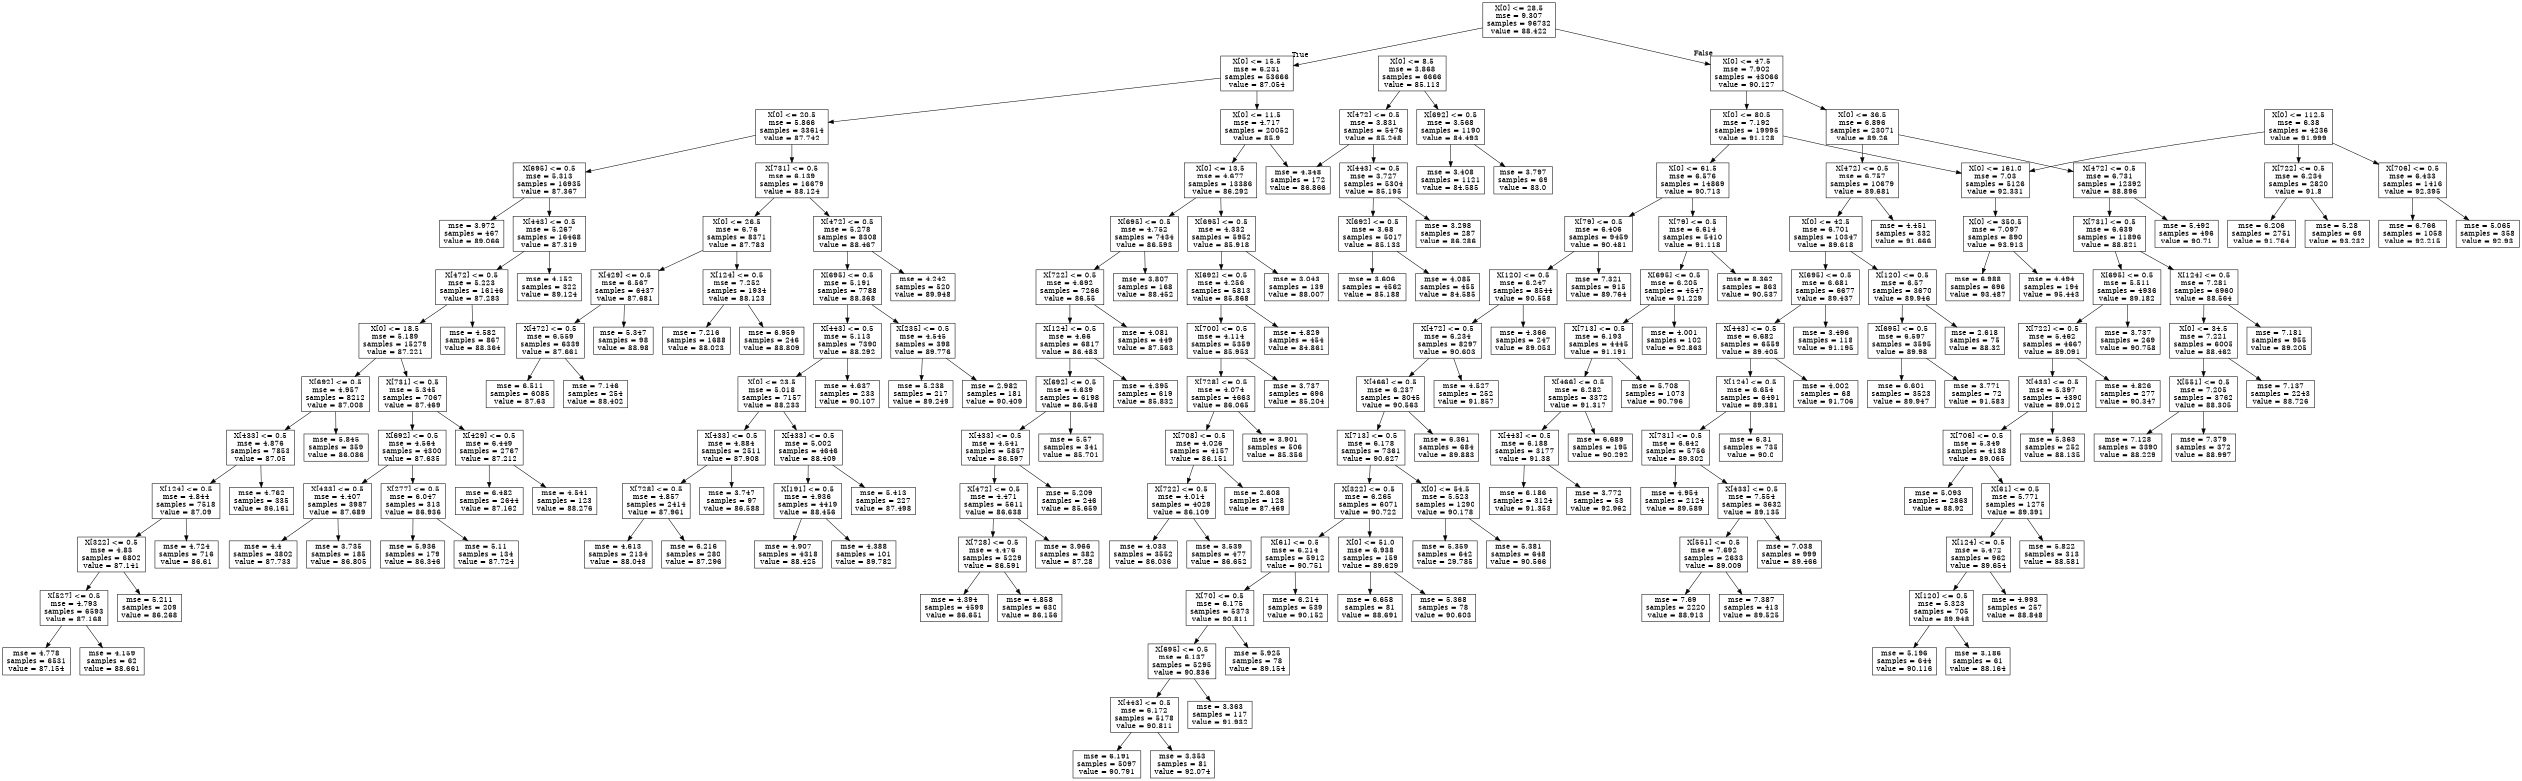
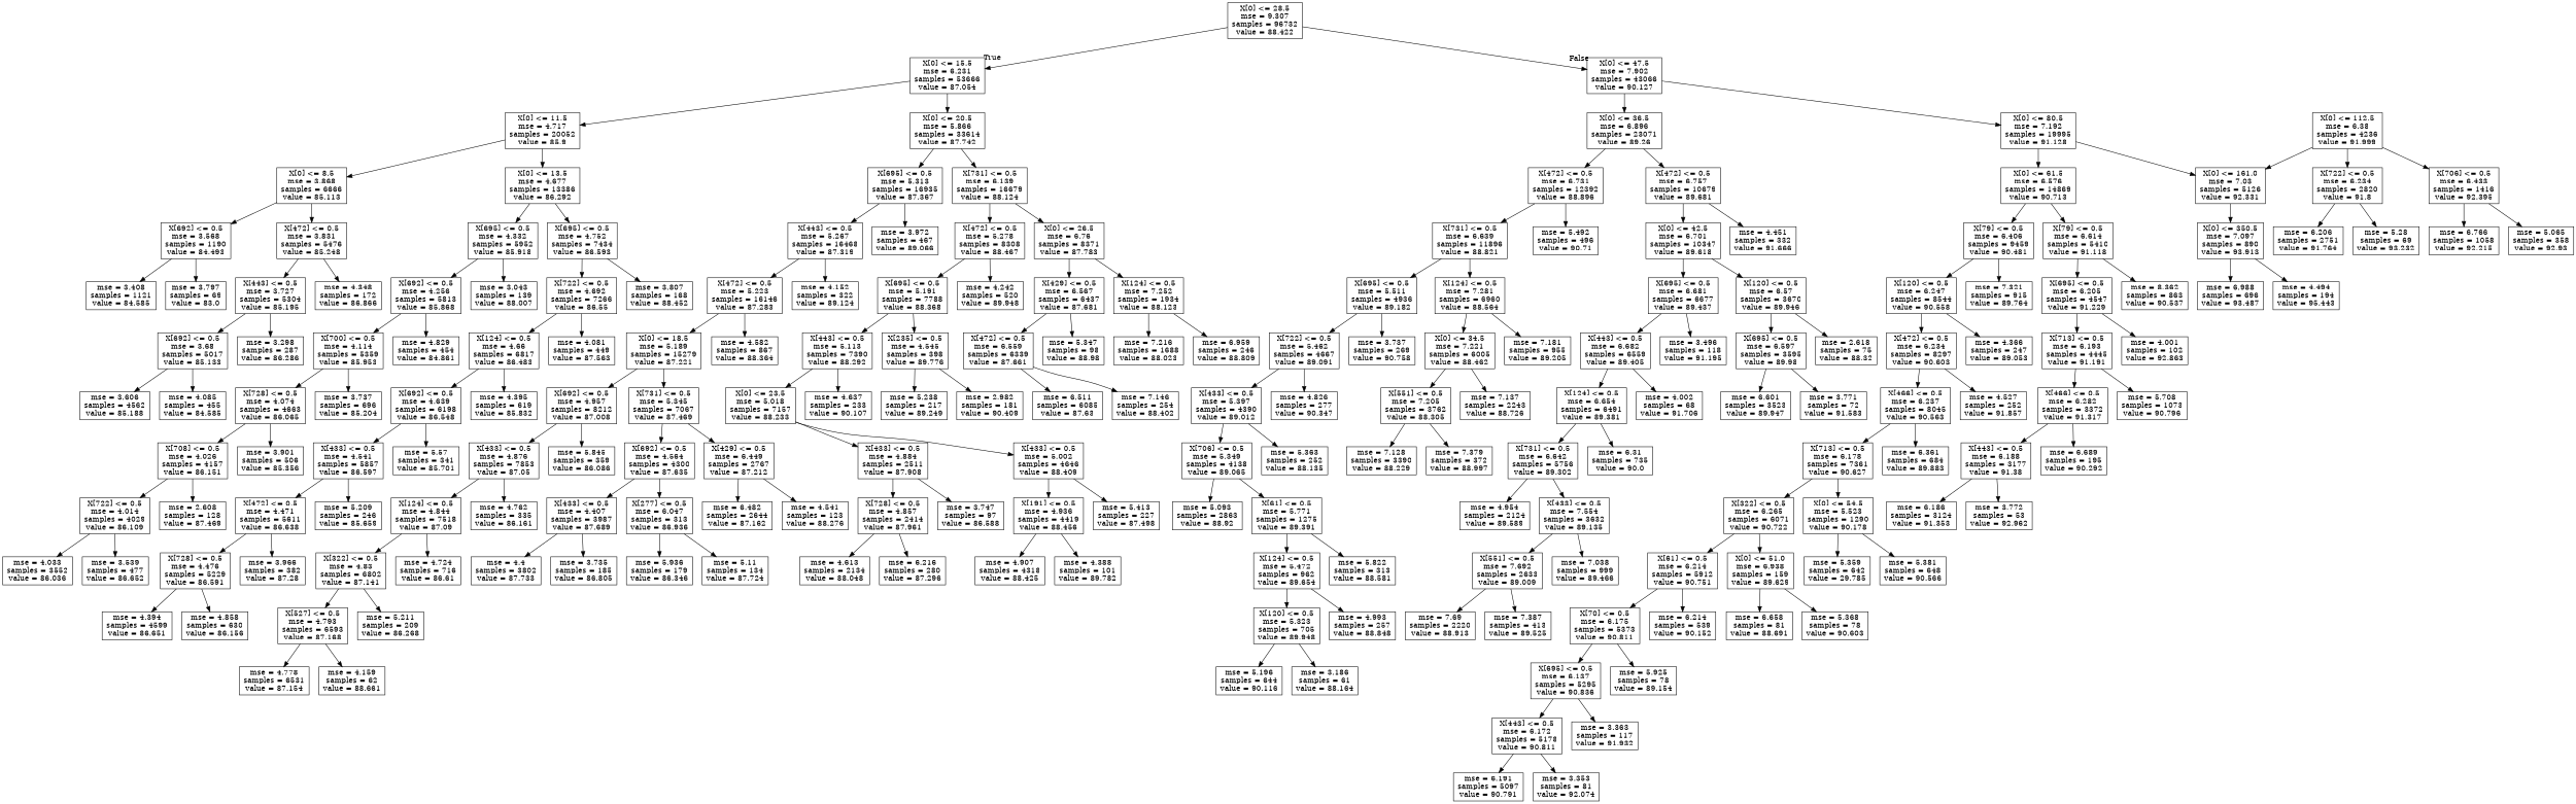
  digraph {
    node [shape=box]
    n1 [label="X[0] <= 28.5\nmse = 9.307\nsamples = 96732\nvalue = 88.422"]
    n2 [label="X[0] <= 15.5\nmse = 6.231\nsamples = 53666\nvalue = 87.054"]
    n3 [label="X[0] <= 47.5\nmse = 7.902\nsamples = 43066\nvalue = 90.127"]
    n4 [label="X[0] <= 11.5\nmse = 4.717\nsamples = 20052\nvalue = 85.9"]
    n5 [label="X[0] <= 20.5\nmse = 5.866\nsamples = 33614\nvalue = 87.742"]
    n6 [label="X[0] <= 36.5\nmse = 6.896\nsamples = 23071\nvalue = 89.26"]
    n7 [label="X[0] <= 80.5\nmse = 7.192\nsamples = 19995\nvalue = 91.128"]
    n8 [label="X[0] <= 8.5\nmse = 3.868\nsamples = 6666\nvalue = 85.113"]
    n9 [label="X[0] <= 13.5\nmse = 4.677\nsamples = 13386\nvalue = 86.292"]
    n10 [label="X[695] <= 0.5\nmse = 5.313\nsamples = 16935\nvalue = 87.367"]
    n11 [label="X[731] <= 0.5\nmse = 6.139\nsamples = 16679\nvalue = 88.124"]
    n12 [label="X[692] <= 0.5\nmse = 3.568\nsamples = 1190\nvalue = 84.493"]
    n13 [label="X[472] <= 0.5\nmse = 3.831\nsamples = 5476\nvalue = 85.248"]
    n14 [label="X[695] <= 0.5\nmse = 4.332\nsamples = 5952\nvalue = 85.918"]
    n15 [label="X[695] <= 0.5\nmse = 4.752\nsamples = 7434\nvalue = 86.593"]
    n16 [label="mse = 3.408\nsamples = 1121\nvalue = 84.585"]
    n17 [label="mse = 3.797\nsamples = 69\nvalue = 83.0"]
    n18 [label="X[443] <= 0.5\nmse = 3.727\nsamples = 5304\nvalue = 85.195"]
    n19 [label="mse = 4.348\nsamples = 172\nvalue = 86.866"]
    n20 [label="X[692] <= 0.5\nmse = 3.68\nsamples = 5017\nvalue = 85.133"]
    n21 [label="mse = 3.298\nsamples = 287\nvalue = 86.286"]
    n22 [label="mse = 3.606\nsamples = 4562\nvalue = 85.188"]
    n23 [label="mse = 4.085\nsamples = 455\nvalue = 84.585"]
    n24 [label="X[692] <= 0.5\nmse = 4.256\nsamples = 5813\nvalue = 85.868"]
    n25 [label="mse = 3.043\nsamples = 139\nvalue = 88.007"]
    n26 [label="X[722] <= 0.5\nmse = 4.692\nsamples = 7266\nvalue = 86.55"]
    n27 [label="mse = 3.807\nsamples = 168\nvalue = 88.452"]
    n28 [label="X[700] <= 0.5\nmse = 4.114\nsamples = 5359\nvalue = 85.953"]
    n29 [label="mse = 4.829\nsamples = 454\nvalue = 84.861"]
    n30 [label="X[728] <= 0.5\nmse = 4.074\nsamples = 4663\nvalue = 86.065"]
    n31 [label="mse = 3.737\nsamples = 696\nvalue = 85.204"]
    n32 [label="X[708] <= 0.5\nmse = 4.026\nsamples = 4157\nvalue = 86.151"]
    n33 [label="mse = 3.901\nsamples = 506\nvalue = 85.356"]
    n34 [label="X[722] <= 0.5\nmse = 4.014\nsamples = 4029\nvalue = 86.109"]
    n35 [label="mse = 2.608\nsamples = 128\nvalue = 87.469"]
    n36 [label="mse = 4.033\nsamples = 3552\nvalue = 86.036"]
    n37 [label="mse = 3.539\nsamples = 477\nvalue = 86.652"]
    n38 [label="X[124] <= 0.5\nmse = 4.66\nsamples = 6817\nvalue = 86.483"]
    n39 [label="mse = 4.081\nsamples = 449\nvalue = 87.563"]
    n40 [label="X[692] <= 0.5\nmse = 4.639\nsamples = 6198\nvalue = 86.548"]
    n41 [label="mse = 4.395\nsamples = 619\nvalue = 85.832"]
    n42 [label="X[433] <= 0.5\nmse = 4.541\nsamples = 5857\nvalue = 86.597"]
    n43 [label="mse = 5.57\nsamples = 341\nvalue = 85.701"]
    n44 [label="X[472] <= 0.5\nmse = 4.471\nsamples = 5611\nvalue = 86.638"]
    n45 [label="mse = 5.209\nsamples = 246\nvalue = 85.659"]
    n46 [label="X[728] <= 0.5\nmse = 4.476\nsamples = 5229\nvalue = 86.591"]
    n47 [label="mse = 3.966\nsamples = 382\nvalue = 87.28"]
    n48 [label="mse = 4.394\nsamples = 4599\nvalue = 86.651"]
    n49 [label="mse = 4.858\nsamples = 630\nvalue = 86.156"]
    n50 [label="X[443] <= 0.5\nmse = 5.267\nsamples = 16468\nvalue = 87.319"]
    n51 [label="mse = 3.972\nsamples = 467\nvalue = 89.066"]
    n52 [label="X[472] <= 0.5\nmse = 5.278\nsamples = 8308\nvalue = 88.467"]
    n53 [label="X[0] <= 26.5\nmse = 6.76\nsamples = 8371\nvalue = 87.783"]
    n54 [label="X[472] <= 0.5\nmse = 5.223\nsamples = 16146\nvalue = 87.283"]
    n55 [label="mse = 4.152\nsamples = 322\nvalue = 89.124"]
    n56 [label="X[0] <= 18.5\nmse = 5.189\nsamples = 15279\nvalue = 87.221"]
    n57 [label="mse = 4.582\nsamples = 867\nvalue = 88.364"]
    n58 [label="X[692] <= 0.5\nmse = 4.957\nsamples = 8212\nvalue = 87.008"]
    n59 [label="X[731] <= 0.5\nmse = 5.345\nsamples = 7067\nvalue = 87.469"]
    n60 [label="X[433] <= 0.5\nmse = 4.876\nsamples = 7853\nvalue = 87.05"]
    n61 [label="mse = 5.845\nsamples = 359\nvalue = 86.086"]
    n62 [label="X[692] <= 0.5\nmse = 4.564\nsamples = 4300\nvalue = 87.635"]
    n63 [label="X[429] <= 0.5\nmse = 6.449\nsamples = 2767\nvalue = 87.212"]
    n64 [label="X[124] <= 0.5\nmse = 4.844\nsamples = 7518\nvalue = 87.09"]
    n65 [label="mse = 4.762\nsamples = 335\nvalue = 86.161"]
    n66 [label="X[322] <= 0.5\nmse = 4.83\nsamples = 6802\nvalue = 87.141"]
    n67 [label="mse = 4.724\nsamples = 716\nvalue = 86.61"]
    n68 [label="X[527] <= 0.5\nmse = 4.793\nsamples = 6593\nvalue = 87.168"]
    n69 [label="mse = 5.211\nsamples = 209\nvalue = 86.268"]
    n70 [label="mse = 4.778\nsamples = 6531\nvalue = 87.154"]
    n71 [label="mse = 4.159\nsamples = 62\nvalue = 88.661"]
    n72 [label="X[433] <= 0.5\nmse = 4.407\nsamples = 3987\nvalue = 87.689"]
    n73 [label="X[277] <= 0.5\nmse = 6.047\nsamples = 313\nvalue = 86.936"]
    n74 [label="mse = 6.482\nsamples = 2644\nvalue = 87.162"]
    n75 [label="mse = 4.541\nsamples = 123\nvalue = 88.276"]
    n76 [label="mse = 4.4\nsamples = 3802\nvalue = 87.733"]
    n77 [label="mse = 3.735\nsamples = 185\nvalue = 86.805"]
    n78 [label="mse = 5.936\nsamples = 179\nvalue = 86.346"]
    n79 [label="mse = 5.11\nsamples = 134\nvalue = 87.724"]
    n80 [label="X[695] <= 0.5\nmse = 5.191\nsamples = 7788\nvalue = 88.368"]
    n81 [label="mse = 4.242\nsamples = 520\nvalue = 89.948"]
    n82 [label="X[429] <= 0.5\nmse = 6.567\nsamples = 6437\nvalue = 87.681"]
    n83 [label="X[124] <= 0.5\nmse = 7.252\nsamples = 1934\nvalue = 88.123"]
    n84 [label="X[443] <= 0.5\nmse = 5.113\nsamples = 7390\nvalue = 88.292"]
    n85 [label="X[235] <= 0.5\nmse = 4.545\nsamples = 398\nvalue = 89.776"]
    n86 [label="X[0] <= 23.5\nmse = 5.018\nsamples = 7157\nvalue = 88.233"]
    n87 [label="mse = 4.637\nsamples = 233\nvalue = 90.107"]
    n88 [label="mse = 5.238\nsamples = 217\nvalue = 89.249"]
    n89 [label="mse = 2.982\nsamples = 181\nvalue = 90.409"]
    n90 [label="X[433] <= 0.5\nmse = 4.884\nsamples = 2511\nvalue = 87.908"]
    n91 [label="X[433] <= 0.5\nmse = 5.002\nsamples = 4646\nvalue = 88.409"]
    n92 [label="X[728] <= 0.5\nmse = 4.857\nsamples = 2414\nvalue = 87.961"]
    n93 [label="mse = 3.747\nsamples = 97\nvalue = 86.588"]
    n94 [label="X[191] <= 0.5\nmse = 4.936\nsamples = 4419\nvalue = 88.456"]
    n95 [label="mse = 5.413\nsamples = 227\nvalue = 87.498"]
    n96 [label="mse = 4.613\nsamples = 2134\nvalue = 88.048"]
    n97 [label="mse = 6.216\nsamples = 280\nvalue = 87.296"]
    n98 [label="mse = 4.907\nsamples = 4318\nvalue = 88.425"]
    n99 [label="mse = 4.388\nsamples = 101\nvalue = 89.782"]
    n100 [label="X[472] <= 0.5\nmse = 6.559\nsamples = 6339\nvalue = 87.661"]
    n101 [label="mse = 5.347\nsamples = 98\nvalue = 88.98"]
    n102 [label="mse = 7.216\nsamples = 1688\nvalue = 88.023"]
    n103 [label="mse = 6.959\nsamples = 246\nvalue = 88.809"]
    n104 [label="mse = 6.511\nsamples = 6085\nvalue = 87.63"]
    n105 [label="mse = 7.146\nsamples = 254\nvalue = 88.402"]
    n106 [label="X[472] <= 0.5\nmse = 6.731\nsamples = 12392\nvalue = 88.896"]
    n107 [label="X[472] <= 0.5\nmse = 6.757\nsamples = 10679\nvalue = 89.681"]
    n108 [label="X[0] <= 61.5\nmse = 6.576\nsamples = 14869\nvalue = 90.713"]
    n109 [label="X[0] <= 161.0\nmse = 7.03\nsamples = 5126\nvalue = 92.331"]
    n110 [label="X[731] <= 0.5\nmse = 6.639\nsamples = 11896\nvalue = 88.821"]
    n111 [label="mse = 5.492\nsamples = 496\nvalue = 90.71"]
    n112 [label="X[0] <= 42.5\nmse = 6.701\nsamples = 10347\nvalue = 89.618"]
    n113 [label="mse = 4.451\nsamples = 332\nvalue = 91.666"]
    n114 [label="X[695] <= 0.5\nmse = 5.511\nsamples = 4936\nvalue = 89.182"]
    n115 [label="X[124] <= 0.5\nmse = 7.281\nsamples = 6960\nvalue = 88.564"]
    n116 [label="X[722] <= 0.5\nmse = 5.462\nsamples = 4667\nvalue = 89.091"]
    n117 [label="mse = 3.737\nsamples = 269\nvalue = 90.758"]
    n118 [label="X[0] <= 34.5\nmse = 7.221\nsamples = 6005\nvalue = 88.462"]
    n119 [label="mse = 7.181\nsamples = 955\nvalue = 89.205"]
    n120 [label="X[433] <= 0.5\nmse = 5.397\nsamples = 4390\nvalue = 89.012"]
    n121 [label="mse = 4.826\nsamples = 277\nvalue = 90.347"]
    n122 [label="X[706] <= 0.5\nmse = 5.349\nsamples = 4138\nvalue = 89.065"]
    n123 [label="mse = 5.363\nsamples = 252\nvalue = 88.135"]
    n124 [label="mse = 5.093\nsamples = 2863\nvalue = 88.92"]
    n125 [label="X[61] <= 0.5\nmse = 5.771\nsamples = 1275\nvalue = 89.391"]
    n126 [label="X[124] <= 0.5\nmse = 5.472\nsamples = 962\nvalue = 89.654"]
    n127 [label="mse = 5.822\nsamples = 313\nvalue = 88.581"]
    n128 [label="X[120] <= 0.5\nmse = 5.323\nsamples = 705\nvalue = 89.948"]
    n129 [label="mse = 4.993\nsamples = 257\nvalue = 88.848"]
    n130 [label="mse = 5.196\nsamples = 644\nvalue = 90.116"]
    n131 [label="mse = 3.186\nsamples = 61\nvalue = 88.164"]
    n132 [label="X[551] <= 0.5\nmse = 7.205\nsamples = 3762\nvalue = 88.305"]
    n133 [label="mse = 7.137\nsamples = 2243\nvalue = 88.726"]
    n134 [label="mse = 7.128\nsamples = 3390\nvalue = 88.229"]
    n135 [label="mse = 7.379\nsamples = 372\nvalue = 88.997"]
    n136 [label="X[695] <= 0.5\nmse = 6.681\nsamples = 6677\nvalue = 89.437"]
    n137 [label="X[120] <= 0.5\nmse = 6.57\nsamples = 3670\nvalue = 89.946"]
    n138 [label="X[443] <= 0.5\nmse = 6.682\nsamples = 6559\nvalue = 89.405"]
    n139 [label="mse = 3.496\nsamples = 118\nvalue = 91.195"]
    n140 [label="X[695] <= 0.5\nmse = 6.597\nsamples = 3595\nvalue = 89.98"]
    n141 [label="mse = 2.618\nsamples = 75\nvalue = 88.32"]
    n142 [label="X[124] <= 0.5\nmse = 6.654\nsamples = 6491\nvalue = 89.381"]
    n143 [label="mse = 4.002\nsamples = 68\nvalue = 91.706"]
    n144 [label="X[731] <= 0.5\nmse = 6.642\nsamples = 5756\nvalue = 89.302"]
    n145 [label="mse = 6.31\nsamples = 735\nvalue = 90.0"]
    n146 [label="mse = 4.954\nsamples = 2124\nvalue = 89.589"]
    n147 [label="X[433] <= 0.5\nmse = 7.554\nsamples = 3632\nvalue = 89.135"]
    n148 [label="X[551] <= 0.5\nmse = 7.692\nsamples = 2633\nvalue = 89.009"]
    n149 [label="mse = 7.038\nsamples = 999\nvalue = 89.466"]
    n150 [label="mse = 7.69\nsamples = 2220\nvalue = 88.913"]
    n151 [label="mse = 7.387\nsamples = 413\nvalue = 89.525"]
    n152 [label="mse = 6.601\nsamples = 3523\nvalue = 89.947"]
    n153 [label="mse = 3.771\nsamples = 72\nvalue = 91.583"]
    n154 [label="X[79] <= 0.5\nmse = 6.406\nsamples = 9459\nvalue = 90.481"]
    n155 [label="X[79] <= 0.5\nmse = 6.614\nsamples = 5410\nvalue = 91.118"]
    n156 [label="X[0] <= 350.5\nmse = 7.097\nsamples = 890\nvalue = 93.913"]
    n157 [label="X[120] <= 0.5\nmse = 6.247\nsamples = 8544\nvalue = 90.558"]
    n158 [label="mse = 7.321\nsamples = 915\nvalue = 89.764"]
    n159 [label="X[695] <= 0.5\nmse = 6.205\nsamples = 4547\nvalue = 91.229"]
    n160 [label="mse = 8.362\nsamples = 863\nvalue = 90.537"]
    n161 [label="X[472] <= 0.5\nmse = 6.234\nsamples = 8297\nvalue = 90.603"]
    n162 [label="mse = 4.366\nsamples = 247\nvalue = 89.053"]
    n163 [label="X[466] <= 0.5\nmse = 6.237\nsamples = 8045\nvalue = 90.563"]
    n164 [label="mse = 4.527\nsamples = 252\nvalue = 91.857"]
    n165 [label="X[713] <= 0.5\nmse = 6.178\nsamples = 7361\nvalue = 90.627"]
    n166 [label="mse = 6.361\nsamples = 684\nvalue = 89.883"]
    n167 [label="X[322] <= 0.5\nmse = 6.265\nsamples = 6071\nvalue = 90.722"]
    n168 [label="X[0] <= 54.5\nmse = 5.523\nsamples = 1290\nvalue = 90.178"]
    n169 [label="X[61] <= 0.5\nmse = 6.214\nsamples = 5912\nvalue = 90.751"]
    n170 [label="X[0] <= 51.0\nmse = 6.938\nsamples = 159\nvalue = 89.629"]
    n171 [label="mse = 5.359\nsamples = 642\nvalue = 29.785"]
    n172 [label="mse = 5.381\nsamples = 648\nvalue = 90.566"]
    n173 [label="X[70] <= 0.5\nmse = 6.175\nsamples = 5373\nvalue = 90.811"]
    n174 [label="mse = 6.214\nsamples = 539\nvalue = 90.152"]
    n175 [label="mse = 6.658\nsamples = 81\nvalue = 88.691"]
    n176 [label="mse = 5.368\nsamples = 78\nvalue = 90.603"]
    n177 [label="X[695] <= 0.5\nmse = 6.137\nsamples = 5295\nvalue = 90.836"]
    n178 [label="mse = 5.925\nsamples = 78\nvalue = 89.154"]
    n179 [label="X[443] <= 0.5\nmse = 6.172\nsamples = 5178\nvalue = 90.811"]
    n180 [label="mse = 3.363\nsamples = 117\nvalue = 91.932"]
    n181 [label="mse = 6.191\nsamples = 5097\nvalue = 90.791"]
    n182 [label="mse = 3.353\nsamples = 81\nvalue = 92.074"]
    n183 [label="X[713] <= 0.5\nmse = 6.193\nsamples = 4445\nvalue = 91.191"]
    n184 [label="mse = 4.001\nsamples = 102\nvalue = 92.863"]
    n185 [label="X[466] <= 0.5\nmse = 6.282\nsamples = 3372\nvalue = 91.317"]
    n186 [label="mse = 5.708\nsamples = 1073\nvalue = 90.796"]
    n187 [label="X[443] <= 0.5\nmse = 6.188\nsamples = 3177\nvalue = 91.38"]
    n188 [label="mse = 6.689\nsamples = 195\nvalue = 90.292"]
    n189 [label="mse = 6.186\nsamples = 3124\nvalue = 91.353"]
    n190 [label="mse = 3.772\nsamples = 53\nvalue = 92.962"]
    n191 [label="X[0] <= 112.5\nmse = 6.38\nsamples = 4236\nvalue = 91.999"]
    n192 [label="X[722] <= 0.5\nmse = 6.234\nsamples = 2820\nvalue = 91.8"]
    n193 [label="X[706] <= 0.5\nmse = 6.433\nsamples = 1416\nvalue = 92.395"]
    n194 [label="mse = 6.988\nsamples = 696\nvalue = 93.487"]
    n195 [label="mse = 4.494\nsamples = 194\nvalue = 95.443"]
    n196 [label="mse = 6.206\nsamples = 2751\nvalue = 91.764"]
    n197 [label="mse = 5.28\nsamples = 69\nvalue = 93.232"]
    n198 [label="mse = 6.766\nsamples = 1058\nvalue = 92.215"]
    n199 [label="mse = 5.065\nsamples = 358\nvalue = 92.93"]
    n1 -> n2 [headlabel=True labelangle=45 labeldistance=2.5]
    n1 -> n3 [headlabel=False labelangle=-45 labeldistance=2.5]
    n2 -> n4
    n2 -> n5
    n3 -> n6
    n3 -> n7
-   n4 -> n19
+   n4 -> n8
    n4 -> n9
    n5 -> n10
    n5 -> n11
    n6 -> n106
    n6 -> n107
    n7 -> n108
    n7 -> n109
    n8 -> n12
    n8 -> n13
    n9 -> n14
    n9 -> n15
    n10 -> n50
    n10 -> n51
    n11 -> n52
    n11 -> n53
    n12 -> n16
    n12 -> n17
    n13 -> n18
    n13 -> n19
    n14 -> n24
    n14 -> n25
    n15 -> n26
    n15 -> n27
    n18 -> n20
    n18 -> n21
    n20 -> n22
    n20 -> n23
    n24 -> n28
    n24 -> n29
    n26 -> n38
    n26 -> n39
    n28 -> n30
    n28 -> n31
    n30 -> n32
    n30 -> n33
    n32 -> n34
    n32 -> n35
    n34 -> n36
    n34 -> n37
    n38 -> n40
    n38 -> n41
    n40 -> n42
    n40 -> n43
    n42 -> n44
    n42 -> n45
    n44 -> n46
    n44 -> n47
    n46 -> n48
    n46 -> n49
    n50 -> n54
    n50 -> n55
    n52 -> n80
    n52 -> n81
    n53 -> n82
    n53 -> n83
    n54 -> n56
    n54 -> n57
    n56 -> n58
    n56 -> n59
    n58 -> n60
    n58 -> n61
    n59 -> n62
    n59 -> n63
    n60 -> n64
    n60 -> n65
    n62 -> n72
    n62 -> n73
    n63 -> n74
    n63 -> n75
    n64 -> n66
    n64 -> n67
    n66 -> n68
    n66 -> n69
    n68 -> n70
    n68 -> n71
    n72 -> n76
    n72 -> n77
    n73 -> n78
    n73 -> n79
    n80 -> n84
    n80 -> n85
    n82 -> n100
    n82 -> n101
    n83 -> n102
    n83 -> n103
    n84 -> n86
    n84 -> n87
    n85 -> n88
    n85 -> n89
    n86 -> n90
    n86 -> n91
    n90 -> n92
    n90 -> n93
    n91 -> n94
    n91 -> n95
    n92 -> n96
    n92 -> n97
    n94 -> n98
    n94 -> n99
    n100 -> n104
    n100 -> n105
    n106 -> n110
    n106 -> n111
    n107 -> n112
    n107 -> n113
    n108 -> n154
    n108 -> n155
    n109 -> n156
    n110 -> n114
    n110 -> n115
    n112 -> n136
    n112 -> n137
    n114 -> n116
    n114 -> n117
    n115 -> n118
    n115 -> n119
    n116 -> n120
    n116 -> n121
    n118 -> n132
    n118 -> n133
    n120 -> n122
    n120 -> n123
    n122 -> n124
    n122 -> n125
    n125 -> n126
    n125 -> n127
    n126 -> n128
    n126 -> n129
    n128 -> n130
    n128 -> n131
    n132 -> n134
    n132 -> n135
    n136 -> n138
    n136 -> n139
    n137 -> n140
    n137 -> n141
    n138 -> n142
    n138 -> n143
    n140 -> n152
    n140 -> n153
    n142 -> n144
    n142 -> n145
    n144 -> n146
    n144 -> n147
    n147 -> n148
    n147 -> n149
    n148 -> n150
    n148 -> n151
    n154 -> n157
    n154 -> n158
    n155 -> n159
    n155 -> n160
    n156 -> n194
    n156 -> n195
    n157 -> n161
    n157 -> n162
    n159 -> n183
    n159 -> n184
    n161 -> n163
    n161 -> n164
    n163 -> n165
    n163 -> n166
    n165 -> n167
    n165 -> n168
    n167 -> n169
    n167 -> n170
    n168 -> n171
    n168 -> n172
    n169 -> n173
    n169 -> n174
    n170 -> n175
    n170 -> n176
    n173 -> n177
    n173 -> n178
    n177 -> n179
    n177 -> n180
    n179 -> n181
    n179 -> n182
    n183 -> n185
    n183 -> n186
    n185 -> n187
    n185 -> n188
    n187 -> n189
    n187 -> n190
    n191 -> n109
    n191 -> n192
    n191 -> n193
    n192 -> n196
    n192 -> n197
    n193 -> n198
    n193 -> n199
  }
